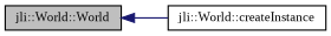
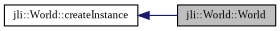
  digraph {
    rankdir=LR
    fontname="Liberation Serif"
    node [color=black fontname="Liberation Serif" fontsize=10 shape=record style=filled]
    n1 [fillcolor=grey75 fontcolor=black height=0.2 label="jli::World::World" width=0.4]
    n2 [fillcolor=white height=0.2 label="jli::World::createInstance" width=0.4]
-   n1 -> n2 [color=midnightblue dir=back fontname="Liberation Serif" fontsize=10 labelfontname=Helvetica labelfontsize=10 style=solid]
+   n2 -> n1 [color=midnightblue dir=back fontname="Liberation Serif" fontsize=10 labelfontname=Helvetica labelfontsize=10 style=solid]
  }
